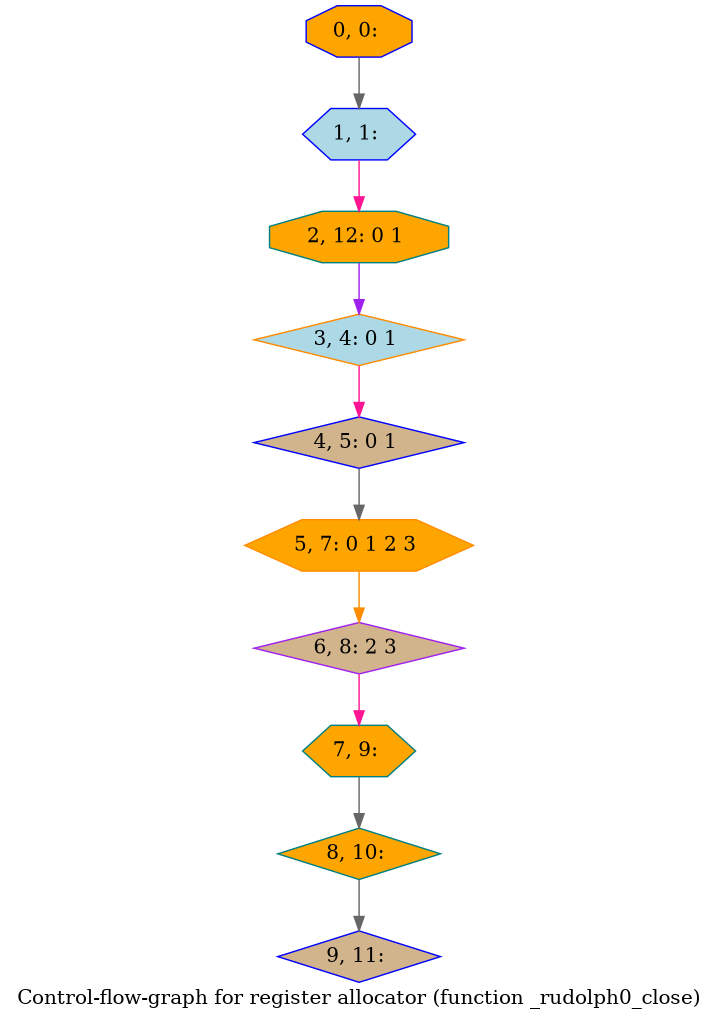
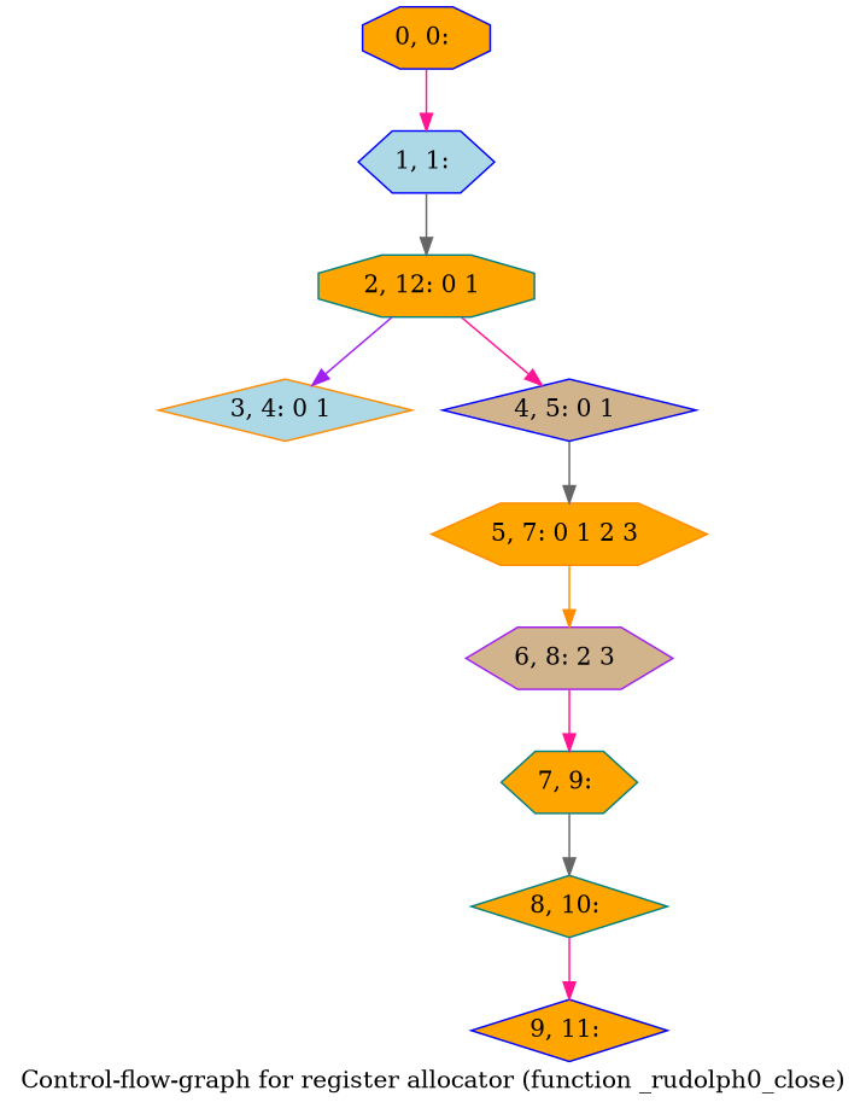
  digraph {
    label="Control-flow-graph for register allocator (function _rudolph0_close)"
    node [color=blue fillcolor=orange shape=hexagon style=filled]
    edge [color=deeppink]
    n1 [label="0, 0: " shape=octagon]
    n2 [fillcolor=lightblue label="1, 1: "]
    n3 [color=teal label="2, 12: 0 1 " shape=octagon]
    n4 [color=darkorange fillcolor=lightblue label="3, 4: 0 1 " shape=diamond]
    n5 [fillcolor=tan label="4, 5: 0 1 " shape=diamond]
    n6 [color=darkorange label="5, 7: 0 1 2 3 "]
-   n7 [color=purple fillcolor=tan label="6, 8: 2 3 " shape=diamond]
+   n7 [color=purple fillcolor=tan label="6, 8: 2 3 "]
    n8 [color=teal label="7, 9: "]
    n9 [color=teal label="8, 10: " shape=diamond]
-   n10 [fillcolor=tan label="9, 11: " shape=diamond]
-   n1 -> n2 [color=gray40]
-   n2 -> n3
+   n10 [label="9, 11: " shape=diamond]
+   n1 -> n2
+   n2 -> n3 [color=gray40]
    n3 -> n4 [color=purple]
-   n4 -> n5
+   n3 -> n5
    n5 -> n6 [color=gray40]
    n6 -> n7 [color=darkorange]
    n7 -> n8
    n8 -> n9 [color=gray40]
-   n9 -> n10 [color=gray40]
+   n9 -> n10
  }
